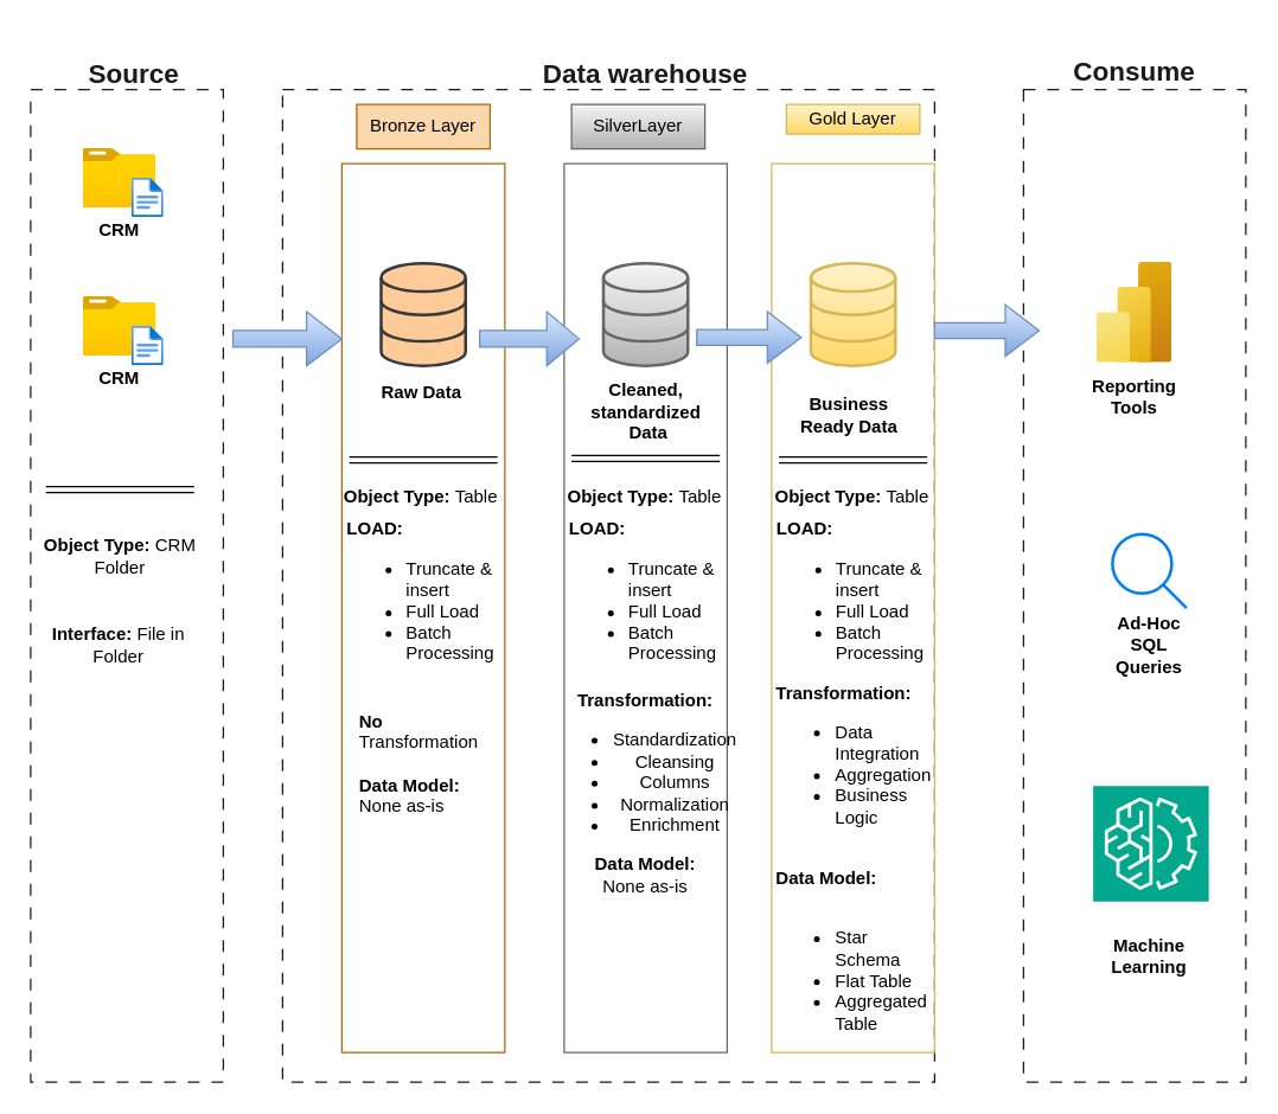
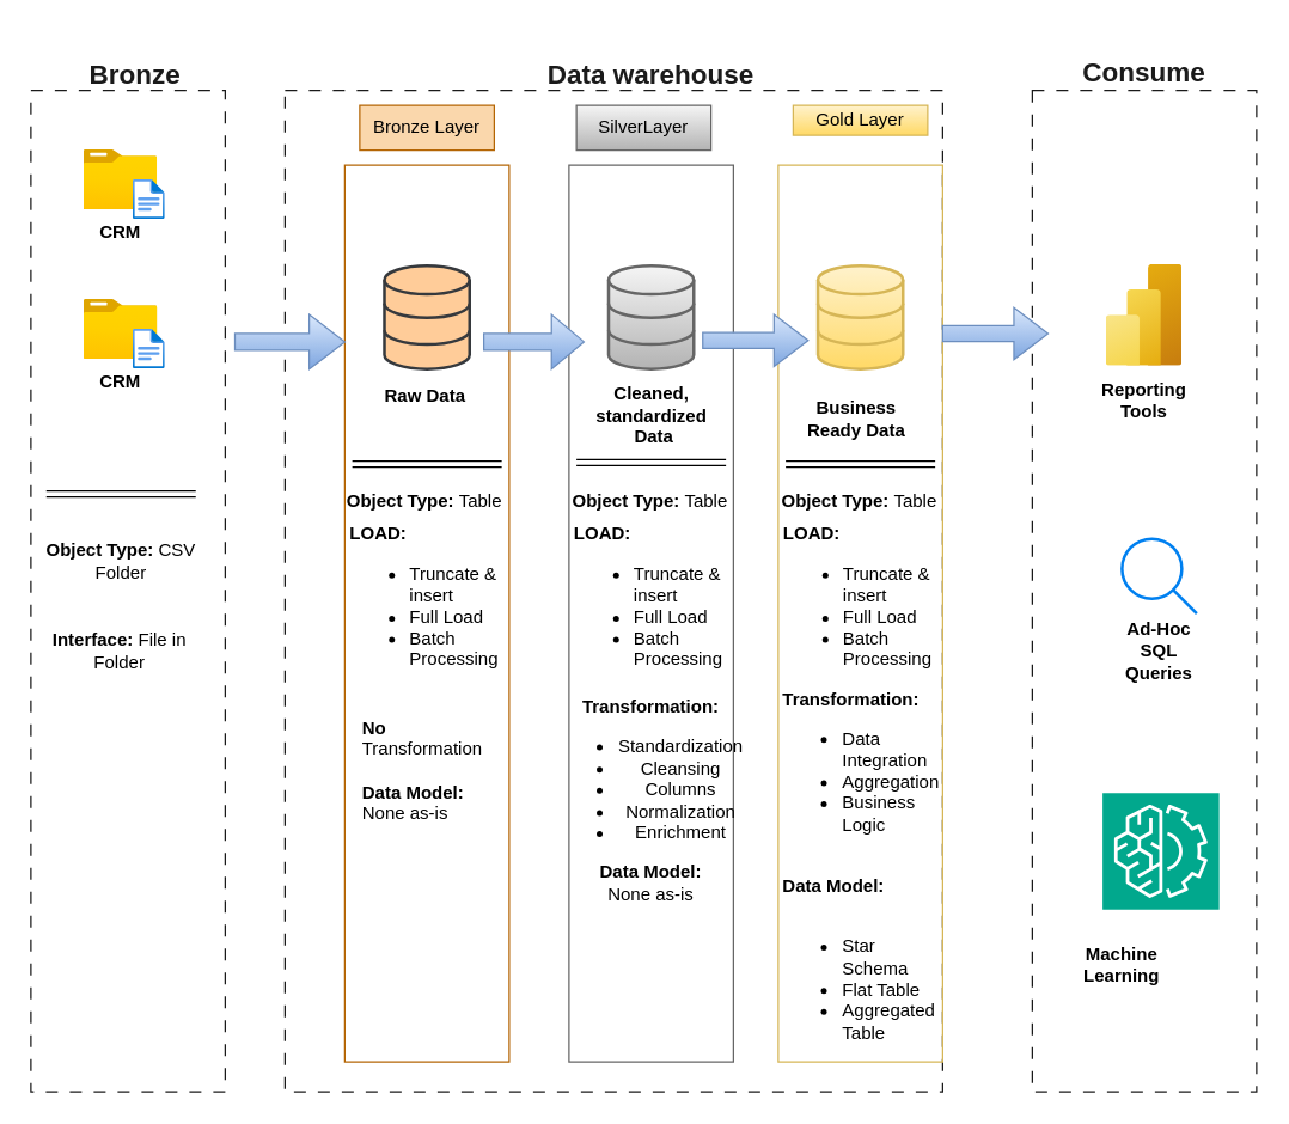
  <mxCell id="0" />
  <mxCell id="1" parent="0" />
  <mxCell id="2" value="" style="rounded=0;whiteSpace=wrap;html=1;strokeColor=#1A1A1A;dashed=1;fillColor=default;fillStyle=hatch;dashPattern=8 8;" parent="1" vertex="1"><mxGeometry x="20" y="60" width="130" height="670" as="geometry" /></mxCell>
- <mxCell id="3" value="&lt;h2&gt;&lt;font style=&quot;color: rgb(26, 26, 26);&quot;&gt;Source&lt;/font&gt;&lt;/h2&gt;" style="text;html=1;align=center;verticalAlign=middle;whiteSpace=wrap;rounded=0;" parent="1" vertex="1"><mxGeometry x="50" y="25" width="80" height="50" as="geometry" /></mxCell>
+ <mxCell id="3" value="&lt;h2&gt;&lt;font style=&quot;color: rgb(26, 26, 26);&quot;&gt;Bronze&lt;/font&gt;&lt;/h2&gt;" style="text;html=1;align=center;verticalAlign=middle;whiteSpace=wrap;rounded=0;" parent="1" vertex="1"><mxGeometry x="50" y="25" width="80" height="50" as="geometry" /></mxCell>
  <mxCell id="4" value="" style="rounded=0;whiteSpace=wrap;html=1;strokeColor=#1A1A1A;dashed=1;dashPattern=8 8;fillStyle=hatch;" parent="1" vertex="1"><mxGeometry x="190" y="60" width="440" height="670" as="geometry" /></mxCell>
  <mxCell id="5" value="" style="rounded=0;whiteSpace=wrap;html=1;strokeColor=#1A1A1A;dashed=1;dashPattern=8 8;fillStyle=hatch;" parent="1" vertex="1"><mxGeometry x="690" y="60" width="150" height="670" as="geometry" /></mxCell>
  <mxCell id="6" value="&lt;h2&gt;&lt;font style=&quot;color: rgb(26, 26, 26);&quot;&gt;Consume&lt;/font&gt;&lt;/h2&gt;&lt;div&gt;&lt;font style=&quot;color: rgb(26, 26, 26);&quot;&gt;&lt;br&gt;&lt;/font&gt;&lt;/div&gt;" style="text;html=1;align=center;verticalAlign=middle;whiteSpace=wrap;rounded=0;" parent="1" vertex="1"><mxGeometry x="715" y="25" width="100" height="60" as="geometry" /></mxCell>
  <mxCell id="7" value="&lt;h2&gt;&lt;font color=&quot;#1a1a1a&quot;&gt;Data warehouse&lt;/font&gt;&lt;/h2&gt;" style="text;html=1;align=center;verticalAlign=middle;whiteSpace=wrap;rounded=0;" parent="1" vertex="1"><mxGeometry x="350" y="20" width="170" height="60" as="geometry" /></mxCell>
  <mxCell id="8" value="" style="rounded=0;whiteSpace=wrap;html=1;fillColor=none;strokeColor=#B46504;" parent="1" vertex="1"><mxGeometry x="230" y="110" width="110" height="600" as="geometry" /></mxCell>
  <mxCell id="9" value="Bronze Layer" style="text;html=1;align=center;verticalAlign=middle;whiteSpace=wrap;rounded=0;fillColor=#fad7ac;strokeColor=#b46504;" parent="1" vertex="1"><mxGeometry x="240" y="70" width="90" height="30" as="geometry" /></mxCell>
  <mxCell id="10" value="SilverLayer" style="text;html=1;align=center;verticalAlign=middle;whiteSpace=wrap;rounded=0;fillColor=#f5f5f5;gradientColor=#b3b3b3;strokeColor=#666666;" parent="1" vertex="1"><mxGeometry x="385" y="70" width="90" height="30" as="geometry" /></mxCell>
  <mxCell id="11" value="Gold Layer" style="text;html=1;align=center;verticalAlign=middle;whiteSpace=wrap;rounded=0;fillColor=#fff2cc;gradientColor=#ffd966;strokeColor=#d6b656;" parent="1" vertex="1"><mxGeometry x="530" y="70" width="90" height="20" as="geometry" /></mxCell>
  <mxCell id="12" value="" style="rounded=0;whiteSpace=wrap;html=1;fillColor=none;gradientColor=#b3b3b3;strokeColor=#666666;" parent="1" vertex="1"><mxGeometry x="380" y="110" width="110" height="600" as="geometry" /></mxCell>
  <mxCell id="13" value="" style="rounded=0;whiteSpace=wrap;html=1;fillColor=none;gradientColor=#ffd966;strokeColor=#d6b656;" parent="1" vertex="1"><mxGeometry x="520" y="110" width="110" height="600" as="geometry" /></mxCell>
  <mxCell id="14" value="" style="image;aspect=fixed;html=1;points=[];align=center;fontSize=12;image=img/lib/azure2/general/Folder_Blank.svg;" parent="1" vertex="1"><mxGeometry x="55.5" y="100" width="49.29" height="40" as="geometry" /></mxCell>
  <mxCell id="15" value="" style="image;aspect=fixed;html=1;points=[];align=center;fontSize=12;image=img/lib/azure2/general/File.svg;" parent="1" vertex="1"><mxGeometry x="88.56" y="120" width="21.44" height="26.42" as="geometry" /></mxCell>
  <mxCell id="16" value="&lt;b&gt;CRM&lt;/b&gt;" style="text;html=1;align=center;verticalAlign=middle;whiteSpace=wrap;rounded=0;" parent="1" vertex="1"><mxGeometry x="50" y="140" width="60" height="30" as="geometry" /></mxCell>
  <mxCell id="17" value="" style="image;aspect=fixed;html=1;points=[];align=center;fontSize=12;image=img/lib/azure2/general/Folder_Blank.svg;" parent="1" vertex="1"><mxGeometry x="55.64" y="200" width="49.29" height="40" as="geometry" /></mxCell>
  <mxCell id="18" value="&lt;b&gt;CRM&lt;/b&gt;" style="text;html=1;align=center;verticalAlign=middle;whiteSpace=wrap;rounded=0;" parent="1" vertex="1"><mxGeometry x="50.14" y="240" width="60" height="30" as="geometry" /></mxCell>
  <mxCell id="19" value="" style="image;aspect=fixed;html=1;points=[];align=center;fontSize=12;image=img/lib/azure2/general/File.svg;" parent="1" vertex="1"><mxGeometry x="88.56" y="220" width="21.44" height="26.42" as="geometry" /></mxCell>
  <mxCell id="20" value="" style="shape=link;html=1;rounded=0;" parent="1" edge="1"><mxGeometry width="100" relative="1" as="geometry"><mxPoint x="30.29" y="330" as="sourcePoint" /><mxPoint x="130.29" y="330" as="targetPoint" /><Array as="points"><mxPoint x="90.29" y="330" /></Array></mxGeometry></mxCell>
- <mxCell id="21" value="&lt;b&gt;Object Type: &lt;/b&gt;CRM Folder" style="text;html=1;align=center;verticalAlign=middle;whiteSpace=wrap;rounded=0;" parent="1" vertex="1"><mxGeometry x="24.57" y="360" width="111.44" height="30" as="geometry" /></mxCell>
+ <mxCell id="21" value="&lt;b&gt;Object Type: &lt;/b&gt;CSV Folder" style="text;html=1;align=center;verticalAlign=middle;whiteSpace=wrap;rounded=0;" parent="1" vertex="1"><mxGeometry x="24.57" y="360" width="111.44" height="30" as="geometry" /></mxCell>
  <mxCell id="22" value="&lt;b&gt;Interface: &lt;/b&gt;File in Folder" style="text;html=1;align=center;verticalAlign=middle;whiteSpace=wrap;rounded=0;" parent="1" vertex="1"><mxGeometry x="24.28" y="420" width="111.44" height="30" as="geometry" /></mxCell>
  <mxCell id="23" value="" style="html=1;verticalLabelPosition=bottom;align=center;labelBackgroundColor=#ffffff;verticalAlign=top;strokeWidth=2;strokeColor=#36393d;shadow=0;dashed=0;shape=mxgraph.ios7.icons.data;fillColor=#ffcc99;" parent="1" vertex="1"><mxGeometry x="256.5" y="177.32" width="57" height="69.1" as="geometry" /></mxCell>
  <mxCell id="24" value="" style="html=1;verticalLabelPosition=bottom;align=center;labelBackgroundColor=#ffffff;verticalAlign=top;strokeWidth=2;strokeColor=#d6b656;shadow=0;dashed=0;shape=mxgraph.ios7.icons.data;fillColor=#fff2cc;gradientColor=#ffd966;" parent="1" vertex="1"><mxGeometry x="546.5" y="177.32" width="57" height="69.1" as="geometry" /></mxCell>
  <mxCell id="25" value="" style="html=1;verticalLabelPosition=bottom;align=center;labelBackgroundColor=#ffffff;verticalAlign=top;strokeWidth=2;strokeColor=#666666;shadow=0;dashed=0;shape=mxgraph.ios7.icons.data;fillColor=#f5f5f5;gradientColor=#b3b3b3;" parent="1" vertex="1"><mxGeometry x="406.5" y="177.32" width="57" height="69.1" as="geometry" /></mxCell>
  <mxCell id="26" value="" style="shape=singleArrow;whiteSpace=wrap;html=1;arrowWidth=0.307;arrowSize=0.324;fillColor=#dae8fc;gradientColor=#7ea6e0;strokeColor=#6c8ebf;" parent="1" vertex="1"><mxGeometry x="156.5" y="210" width="73.5" height="36.42" as="geometry" /></mxCell>
  <mxCell id="27" value="" style="shape=singleArrow;whiteSpace=wrap;html=1;arrowWidth=0.307;arrowSize=0.324;fillColor=#dae8fc;gradientColor=#7ea6e0;strokeColor=#6c8ebf;" parent="1" vertex="1"><mxGeometry x="323" y="210" width="67" height="36.42" as="geometry" /></mxCell>
  <mxCell id="28" value="" style="shape=singleArrow;whiteSpace=wrap;html=1;arrowWidth=0.307;arrowSize=0.324;fillColor=#dae8fc;gradientColor=#7ea6e0;strokeColor=#6c8ebf;" parent="1" vertex="1"><mxGeometry x="469.5" y="210" width="70.5" height="34.63" as="geometry" /></mxCell>
  <mxCell id="29" value="" style="shape=singleArrow;whiteSpace=wrap;html=1;arrowWidth=0.307;arrowSize=0.324;fillColor=#dae8fc;gradientColor=#7ea6e0;strokeColor=#6c8ebf;" parent="1" vertex="1"><mxGeometry x="630" y="205.37" width="70.5" height="34.63" as="geometry" /></mxCell>
  <mxCell id="30" value="&lt;b&gt;Raw Data&lt;/b&gt;&lt;span style=&quot;color: rgba(0, 0, 0, 0); font-family: monospace; font-size: 0px; text-align: start; text-wrap-mode: nowrap;&quot;&gt;%3CmxGraphModel%3E%3Croot%3E%3CmxCell%20id%3D%220%22%2F%3E%3CmxCell%20id%3D%221%22%20parent%3D%220%22%2F%3E%3CmxCell%20id%3D%222%22%20value%3D%22%26lt%3Bb%26gt%3BCRM%26lt%3B%2Fb%26gt%3B%22%20style%3D%22text%3Bhtml%3D1%3Balign%3Dcenter%3BverticalAlign%3Dmiddle%3BwhiteSpace%3Dwrap%3Brounded%3D0%3B%22%20vertex%3D%221%22%20parent%3D%221%22%3E%3CmxGeometry%20x%3D%22100.14%22%20y%3D%22310%22%20width%3D%2260%22%20height%3D%2230%22%20as%3D%22geometry%22%2F%3E%3C%2FmxCell%3E%3C%2Froot%3E%3C%2FmxGraphModel%3E&lt;/span&gt;" style="text;html=1;align=center;verticalAlign=middle;whiteSpace=wrap;rounded=0;" parent="1" vertex="1"><mxGeometry x="253.5" y="250" width="60" height="30" as="geometry" /></mxCell>
  <mxCell id="31" value="&lt;div&gt;&lt;br&gt;&lt;/div&gt;&lt;div&gt;&lt;b&gt;Cleaned,&lt;/b&gt;&lt;/div&gt;&lt;div&gt;&lt;b&gt;standardized&lt;/b&gt;&lt;/div&gt;&lt;div&gt;&lt;b&gt;&amp;nbsp;Data&lt;/b&gt;&lt;/div&gt;" style="text;html=1;align=center;verticalAlign=middle;whiteSpace=wrap;rounded=0;" parent="1" vertex="1"><mxGeometry x="392.5" y="250" width="85" height="40" as="geometry" /></mxCell>
  <mxCell id="32" value="&lt;b&gt;Business Ready Data&lt;/b&gt;" style="text;html=1;align=center;verticalAlign=middle;whiteSpace=wrap;rounded=0;" parent="1" vertex="1"><mxGeometry x="530" y="260" width="85" height="40" as="geometry" /></mxCell>
  <mxCell id="33" value="&lt;b&gt;Object Type: &lt;/b&gt;Table" style="text;html=1;align=center;verticalAlign=middle;whiteSpace=wrap;rounded=0;" parent="1" vertex="1"><mxGeometry x="227.78" y="320" width="111.44" height="30" as="geometry" /></mxCell>
  <mxCell id="34" value="" style="shape=link;html=1;rounded=0;" parent="1" edge="1"><mxGeometry width="100" relative="1" as="geometry"><mxPoint x="235" y="310" as="sourcePoint" /><mxPoint x="335" y="310" as="targetPoint" /><Array as="points"><mxPoint x="295" y="310" /></Array></mxGeometry></mxCell>
  <mxCell id="35" value="" style="shape=link;html=1;rounded=0;" parent="1" edge="1"><mxGeometry width="100" relative="1" as="geometry"><mxPoint x="385" y="309" as="sourcePoint" /><mxPoint x="485" y="309" as="targetPoint" /><Array as="points"><mxPoint x="445" y="309" /></Array></mxGeometry></mxCell>
  <mxCell id="36" value="" style="shape=link;html=1;rounded=0;" parent="1" edge="1"><mxGeometry width="100" relative="1" as="geometry"><mxPoint x="525" y="310" as="sourcePoint" /><mxPoint x="625" y="310" as="targetPoint" /><Array as="points"><mxPoint x="585" y="310" /></Array></mxGeometry></mxCell>
  <mxCell id="37" value="&lt;div style=&quot;text-align: justify;&quot;&gt;&lt;b style=&quot;background-color: transparent; color: light-dark(rgb(0, 0, 0), rgb(255, 255, 255));&quot;&gt;LOAD:&lt;/b&gt;&lt;/div&gt;&lt;div&gt;&lt;ul&gt;&lt;li style=&quot;text-align: left;&quot;&gt; Truncate &amp;amp; insert&lt;/li&gt;&lt;li style=&quot;text-align: left;&quot;&gt;Full Load&lt;/li&gt;&lt;li style=&quot;text-align: left;&quot;&gt;Batch Processing&lt;/li&gt;&lt;/ul&gt;&lt;/div&gt;" style="text;html=1;align=right;verticalAlign=middle;whiteSpace=wrap;rounded=0;" parent="1" vertex="1"><mxGeometry x="235" y="360" width="100" height="90" as="geometry" /></mxCell>
  <mxCell id="38" value="&lt;div style=&quot;text-align: justify;&quot;&gt;&lt;b&gt;No &lt;/b&gt;Transformation&lt;/div&gt;&lt;div style=&quot;text-align: justify;&quot;&gt;&lt;br&gt;&lt;/div&gt;&lt;div style=&quot;text-align: left;&quot;&gt;&lt;b&gt;Data Model: &lt;/b&gt;None as-is&lt;/div&gt;" style="text;html=1;align=right;verticalAlign=middle;whiteSpace=wrap;rounded=0;" parent="1" vertex="1"><mxGeometry x="242" y="500" width="93" height="30" as="geometry" /></mxCell>
  <mxCell id="39" value="&lt;b&gt;Object Type: &lt;/b&gt;Table" style="text;html=1;align=center;verticalAlign=middle;whiteSpace=wrap;rounded=0;" parent="1" vertex="1"><mxGeometry x="379.28" y="320" width="111.44" height="30" as="geometry" /></mxCell>
  <mxCell id="40" value="&lt;b&gt;Object Type: &lt;/b&gt;Table" style="text;html=1;align=center;verticalAlign=middle;whiteSpace=wrap;rounded=0;" parent="1" vertex="1"><mxGeometry x="518.56" y="320" width="111.44" height="30" as="geometry" /></mxCell>
  <mxCell id="41" value="&lt;div style=&quot;text-align: justify;&quot;&gt;&lt;b style=&quot;background-color: transparent; color: light-dark(rgb(0, 0, 0), rgb(255, 255, 255));&quot;&gt;LOAD:&lt;/b&gt;&lt;/div&gt;&lt;div&gt;&lt;ul&gt;&lt;li style=&quot;text-align: left;&quot;&gt; Truncate &amp;amp; insert&lt;/li&gt;&lt;li style=&quot;text-align: left;&quot;&gt;Full Load&lt;/li&gt;&lt;li style=&quot;text-align: left;&quot;&gt;Batch Processing&lt;/li&gt;&lt;/ul&gt;&lt;/div&gt;" style="text;html=1;align=right;verticalAlign=middle;whiteSpace=wrap;rounded=0;" parent="1" vertex="1"><mxGeometry x="525" y="360" width="100" height="90" as="geometry" /></mxCell>
  <mxCell id="42" value="&lt;div style=&quot;text-align: justify;&quot;&gt;&lt;b style=&quot;background-color: transparent; color: light-dark(rgb(0, 0, 0), rgb(255, 255, 255));&quot;&gt;LOAD:&lt;/b&gt;&lt;/div&gt;&lt;div&gt;&lt;ul&gt;&lt;li style=&quot;text-align: left;&quot;&gt; Truncate &amp;amp; insert&lt;/li&gt;&lt;li style=&quot;text-align: left;&quot;&gt;Full Load&lt;/li&gt;&lt;li style=&quot;text-align: left;&quot;&gt;Batch Processing&lt;/li&gt;&lt;/ul&gt;&lt;/div&gt;" style="text;html=1;align=right;verticalAlign=middle;whiteSpace=wrap;rounded=0;" parent="1" vertex="1"><mxGeometry x="385" y="360" width="100" height="90" as="geometry" /></mxCell>
  <mxCell id="43" value="&lt;div style=&quot;&quot;&gt;&lt;b&gt;Transformation:&lt;/b&gt;&lt;/div&gt;&lt;div style=&quot;&quot;&gt;&lt;ul&gt;&lt;li&gt;Standardization&lt;/li&gt;&lt;li&gt;Cleansing&lt;/li&gt;&lt;li&gt;Columns&lt;/li&gt;&lt;li&gt;Normalization&lt;/li&gt;&lt;li&gt;Enrichment&lt;/li&gt;&lt;/ul&gt;&lt;/div&gt;&lt;div style=&quot;&quot;&gt;&lt;b&gt;Data Model:&lt;/b&gt;&lt;/div&gt;&lt;div style=&quot;&quot;&gt;&lt;b&gt;&lt;/b&gt;None as-is&lt;/div&gt;" style="text;html=1;align=center;verticalAlign=middle;whiteSpace=wrap;rounded=0;" parent="1" vertex="1"><mxGeometry x="375" y="430" width="120" height="210" as="geometry" /></mxCell>
  <mxCell id="44" value="&lt;div style=&quot;text-align: justify;&quot;&gt;&lt;b&gt;Transformation:&lt;/b&gt;&lt;/div&gt;&lt;div style=&quot;text-align: justify;&quot;&gt;&lt;ul&gt;&lt;li&gt;Data Integration&lt;/li&gt;&lt;li&gt;Aggregation&lt;/li&gt;&lt;li&gt;Business Logic&lt;/li&gt;&lt;/ul&gt;&lt;/div&gt;&lt;div style=&quot;text-align: justify;&quot;&gt;&lt;br&gt;&lt;/div&gt;&lt;div style=&quot;text-align: left;&quot;&gt;&lt;b&gt;Data Model:&lt;/b&gt;&lt;/div&gt;&lt;div style=&quot;text-align: left;&quot;&gt;&lt;b&gt;&lt;br&gt;&lt;/b&gt;&lt;/div&gt;&lt;div style=&quot;&quot;&gt;&lt;ul&gt;&lt;li style=&quot;text-align: justify;&quot;&gt;Star Schema&lt;/li&gt;&lt;li style=&quot;text-align: justify;&quot;&gt;Flat Table&lt;/li&gt;&lt;li style=&quot;text-align: justify;&quot;&gt;Aggregated Table&lt;/li&gt;&lt;/ul&gt;&lt;/div&gt;" style="text;html=1;align=right;verticalAlign=middle;whiteSpace=wrap;rounded=0;" parent="1" vertex="1"><mxGeometry x="537" y="570" width="93" height="30" as="geometry" /></mxCell>
  <mxCell id="45" value="" style="image;aspect=fixed;html=1;points=[];align=center;fontSize=12;image=img/lib/azure2/analytics/Power_BI_Embedded.svg;" parent="1" vertex="1"><mxGeometry x="739.5" y="176.63" width="51" height="68" as="geometry" /></mxCell>
  <mxCell id="46" value="&lt;b&gt;Reporting Tools&lt;/b&gt;&lt;div&gt;&lt;b&gt;&lt;br&gt;&lt;/b&gt;&lt;/div&gt;" style="text;html=1;align=center;verticalAlign=middle;whiteSpace=wrap;rounded=0;" parent="1" vertex="1"><mxGeometry x="735" y="260" width="60" height="30" as="geometry" /></mxCell>
  <mxCell id="47" value="" style="html=1;verticalLabelPosition=bottom;align=center;labelBackgroundColor=#ffffff;verticalAlign=top;strokeWidth=2;strokeColor=#0080F0;shadow=0;dashed=0;shape=mxgraph.ios7.icons.looking_glass;" parent="1" vertex="1"><mxGeometry x="750" y="360" width="50" height="50" as="geometry" /></mxCell>
  <mxCell id="48" value="&lt;div&gt;&lt;b&gt;Ad-Hoc&lt;/b&gt;&lt;/div&gt;&lt;div&gt;&lt;b&gt;SQL Queries&lt;/b&gt;&lt;/div&gt;" style="text;html=1;align=center;verticalAlign=middle;whiteSpace=wrap;rounded=0;" parent="1" vertex="1"><mxGeometry x="745" y="420" width="60" height="30" as="geometry" /></mxCell>
  <mxCell id="49" value="" style="sketch=0;points=[[0,0,0],[0.25,0,0],[0.5,0,0],[0.75,0,0],[1,0,0],[0,1,0],[0.25,1,0],[0.5,1,0],[0.75,1,0],[1,1,0],[0,0.25,0],[0,0.5,0],[0,0.75,0],[1,0.25,0],[1,0.5,0],[1,0.75,0]];outlineConnect=0;fontColor=#232F3E;fillColor=#01A88D;strokeColor=#ffffff;dashed=0;verticalLabelPosition=bottom;verticalAlign=top;align=center;html=1;fontSize=12;fontStyle=0;aspect=fixed;shape=mxgraph.aws4.resourceIcon;resIcon=mxgraph.aws4.machine_learning;" parent="1" vertex="1"><mxGeometry x="737" y="530" width="78" height="78" as="geometry" /></mxCell>
- <mxCell id="50" value="&lt;b&gt;Machine Learning&lt;/b&gt;" style="text;html=1;align=center;verticalAlign=middle;whiteSpace=wrap;rounded=0;" parent="1" vertex="1"><mxGeometry x="745" y="630" width="60" height="30" as="geometry" /></mxCell>
+ <mxCell id="50" value="&lt;b&gt;Machine Learning&lt;/b&gt;" style="text;html=1;align=center;verticalAlign=middle;whiteSpace=wrap;rounded=0;" parent="1" vertex="1"><mxGeometry x="720" y="630" width="60" height="30" as="geometry" /></mxCell>
